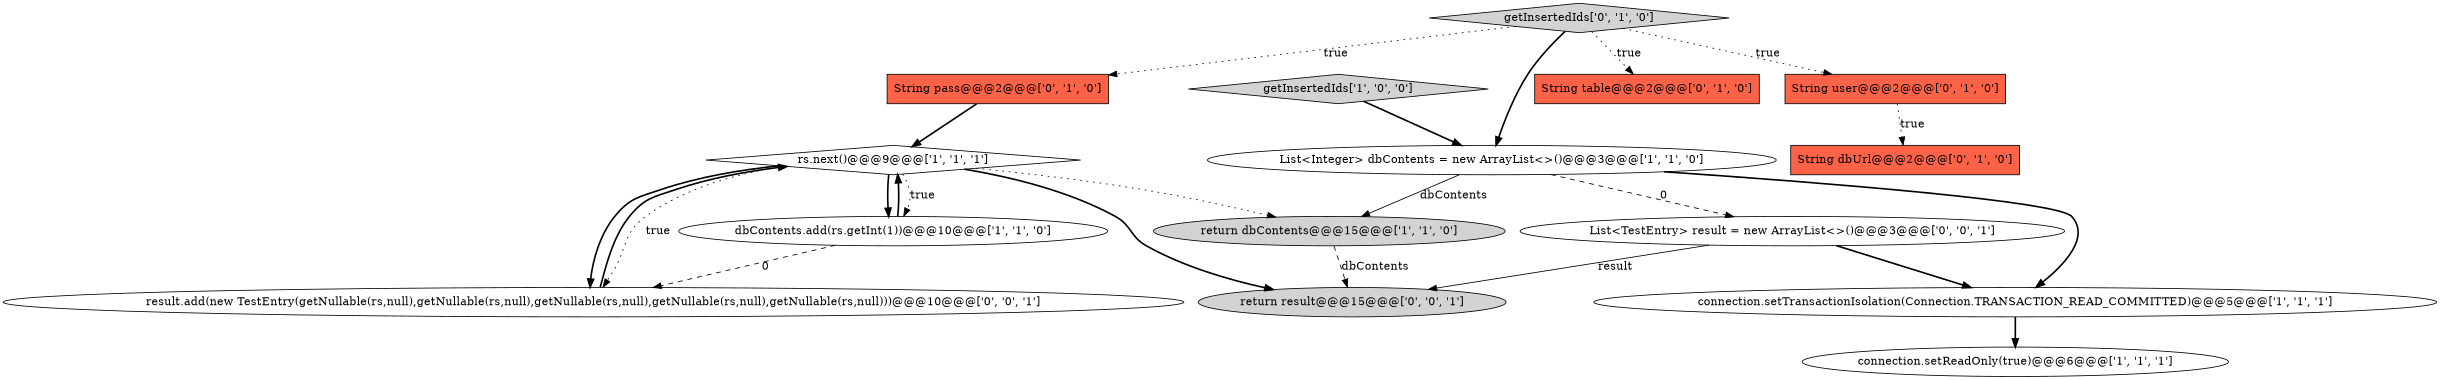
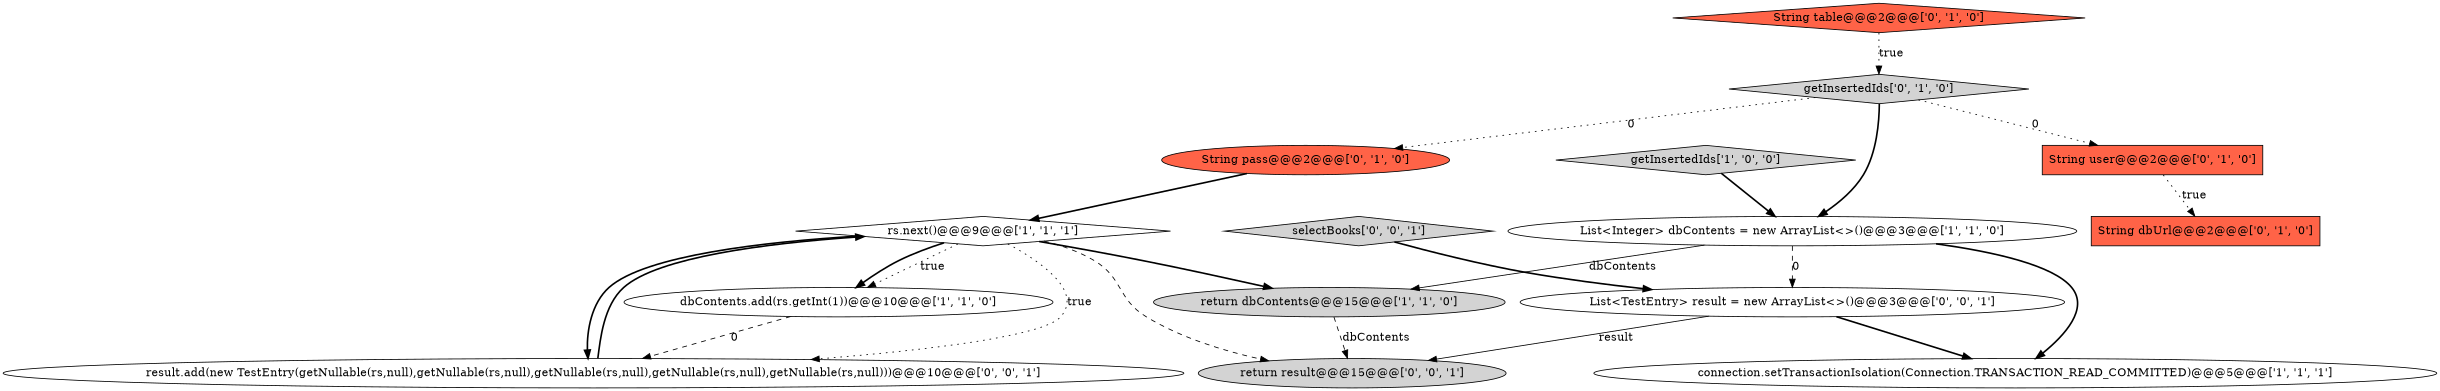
  digraph {
    node [fillcolor=white shape=ellipse style=filled]
    edge [style=bold]
    n1 [label="List<Integer> dbContents = new ArrayList<>()@@@3@@@['1', '1', '0']"]
    n2 [fillcolor=lightgray label="return dbContents@@@15@@@['1', '1', '0']"]
    n3 [label="connection.setTransactionIsolation(Connection.TRANSACTION_READ_COMMITTED)@@@5@@@['1', '1', '1']"]
    n4 [label="List<TestEntry> result = new ArrayList<>()@@@3@@@['0', '0', '1']"]
    n5 [fillcolor=lightgray label="return result@@@15@@@['0', '0', '1']"]
-   n6 [label="connection.setReadOnly(true)@@@6@@@['1', '1', '1']"]
    n7 [fillcolor=tomato label="String dbUrl@@@2@@@['0', '1', '0']" shape=box]
-   n8 [fillcolor=tomato label="String pass@@@2@@@['0', '1', '0']" shape=box]
+   n8 [fillcolor=tomato label="String pass@@@2@@@['0', '1', '0']"]
    n9 [label="rs.next()@@@9@@@['1', '1', '1']" shape=diamond]
    n10 [label="result.add(new TestEntry(getNullable(rs,null),getNullable(rs,null),getNullable(rs,null),getNullable(rs,null),getNullable(rs,null)))@@@10@@@['0', '0', '1']"]
    n11 [label="dbContents.add(rs.getInt(1))@@@10@@@['1', '1', '0']"]
    n12 [fillcolor=tomato label="String user@@@2@@@['0', '1', '0']" shape=box]
    n13 [fillcolor=lightgray label="getInsertedIds['0', '1', '0']" shape=diamond]
-   n14 [fillcolor=tomato label="String table@@@2@@@['0', '1', '0']" shape=box]
+   n14 [fillcolor=tomato label="String table@@@2@@@['0', '1', '0']" shape=diamond]
    n15 [fillcolor=lightgray label="getInsertedIds['1', '0', '0']" shape=diamond]
+   n16 [fillcolor=lightgray label="selectBooks['0', '0', '1']" shape=diamond]
    n1 -> n2 [label=dbContents style=solid]
    n1 -> n3
    n1 -> n4 [label=0 style=dashed]
    n2 -> n5 [label=dbContents style=dashed]
-   n3 -> n6
    n4 -> n3
    n4 -> n5 [label=result style=solid]
    n8 -> n9
-   n9 -> n2 [style=dotted]
-   n9 -> n5
+   n9 -> n2
+   n9 -> n5 [style=dashed]
    n9 -> n10 [label=true style=dotted]
    n9 -> n10
    n9 -> n11 [label=true style=dotted]
    n9 -> n11
    n10 -> n9
-   n11 -> n9
    n11 -> n10 [label=0 style=dashed]
    n12 -> n7 [label=true style=dotted]
    n13 -> n1
-   n13 -> n8 [label=true style=dotted]
-   n13 -> n12 [label=true style=dotted]
-   n13 -> n14 [label=true style=dotted]
+   n13 -> n8 [label=0 style=dotted]
+   n13 -> n12 [label=0 style=dotted]
+   n14 -> n13 [label=true style=dotted]
    n15 -> n1
+   n16 -> n4
  }
